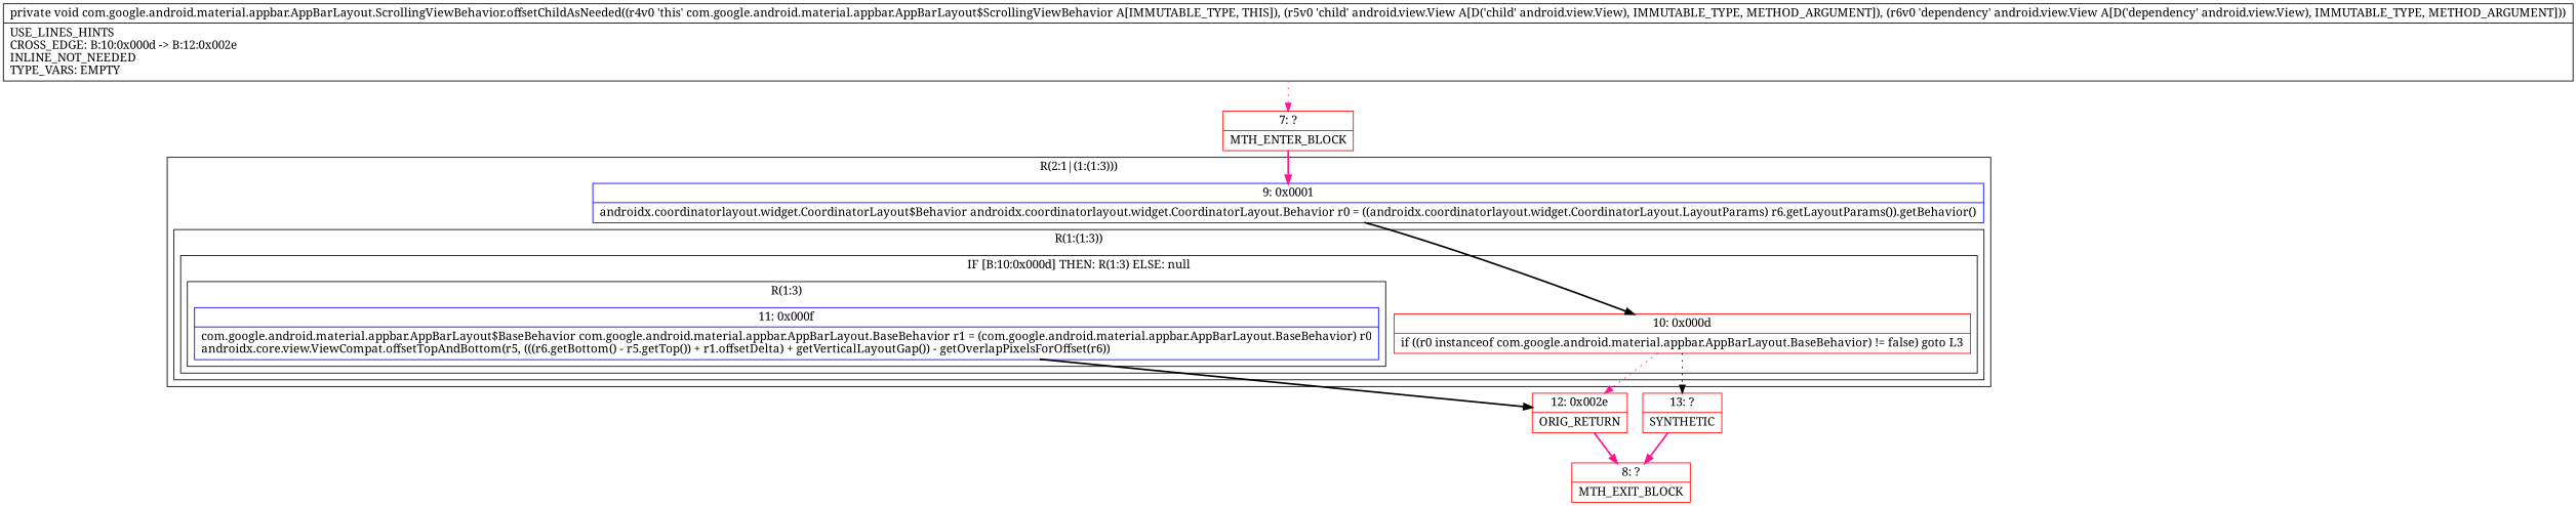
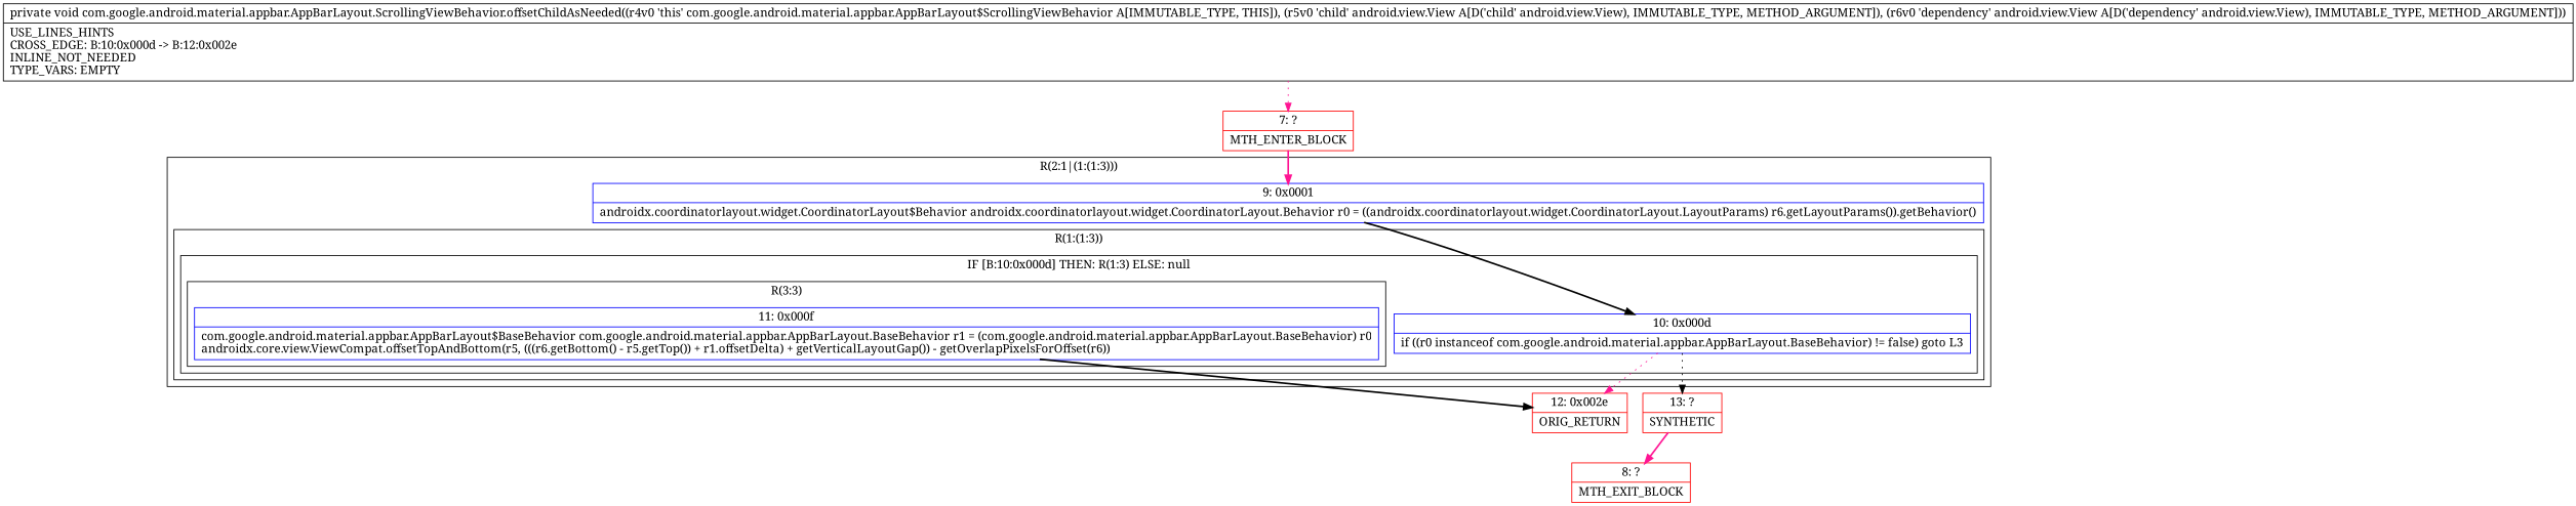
  digraph {
    fontname="Noto Serif"
    node [color=red fontname="Noto Serif" shape=record]
    edge [color=deeppink fontname="Noto Serif" style=bold]
    n1 [color=blue label="{11\:\ 0x000f|com.google.android.material.appbar.AppBarLayout$BaseBehavior com.google.android.material.appbar.AppBarLayout.BaseBehavior r1 = (com.google.android.material.appbar.AppBarLayout.BaseBehavior) r0\landroidx.core.view.ViewCompat.offsetTopAndBottom(r5, (((r6.getBottom() \- r5.getTop()) + r1.offsetDelta) + getVerticalLayoutGap()) \- getOverlapPixelsForOffset(r6))\l}"]
-   n2 [label="{10\:\ 0x000d|if ((r0 instanceof com.google.android.material.appbar.AppBarLayout.BaseBehavior) != false) goto L3\l}"]
+   n2 [color=blue label="{10\:\ 0x000d|if ((r0 instanceof com.google.android.material.appbar.AppBarLayout.BaseBehavior) != false) goto L3\l}"]
    n3 [color=blue label="{9\:\ 0x0001|androidx.coordinatorlayout.widget.CoordinatorLayout$Behavior androidx.coordinatorlayout.widget.CoordinatorLayout.Behavior r0 = ((androidx.coordinatorlayout.widget.CoordinatorLayout.LayoutParams) r6.getLayoutParams()).getBehavior()\l}"]
    n4 [label="{12\:\ 0x002e|ORIG_RETURN\l}"]
    n5 [label="{13\:\ ?|SYNTHETIC\l}"]
    n6 [label="{8\:\ ?|MTH_EXIT_BLOCK\l}"]
    n7 [label="{7\:\ ?|MTH_ENTER_BLOCK\l}"]
    n8 [label="{private void com.google.android.material.appbar.AppBarLayout.ScrollingViewBehavior.offsetChildAsNeeded((r4v0 'this' com.google.android.material.appbar.AppBarLayout$ScrollingViewBehavior A[IMMUTABLE_TYPE, THIS]), (r5v0 'child' android.view.View A[D('child' android.view.View), IMMUTABLE_TYPE, METHOD_ARGUMENT]), (r6v0 'dependency' android.view.View A[D('dependency' android.view.View), IMMUTABLE_TYPE, METHOD_ARGUMENT]))  | USE_LINES_HINTS\lCROSS_EDGE: B:10:0x000d \-\> B:12:0x002e\lINLINE_NOT_NEEDED\lTYPE_VARS: EMPTY\l}" color=""]
    subgraph cluster_1 {
      label="R(2:1|(1:(1:3)))"
      n3
      subgraph cluster_2 {
        label="R(1:(1:3))"
        subgraph cluster_3 {
          label="IF [B:10:0x000d] THEN: R(1:3) ELSE: null"
          n2
          subgraph cluster_4 {
-           label="R(1:3)"
+           label="R(3:3)"
            n1
          }
        }
      }
    }
    n1 -> n4 [color=black]
    n2 -> n4 [style=dotted]
    n2 -> n5 [color=black style=dotted]
    n3 -> n2 [color=black]
-   n4 -> n6
    n5 -> n6
    n7 -> n3
    n8 -> n7 [style=dotted]
  }
